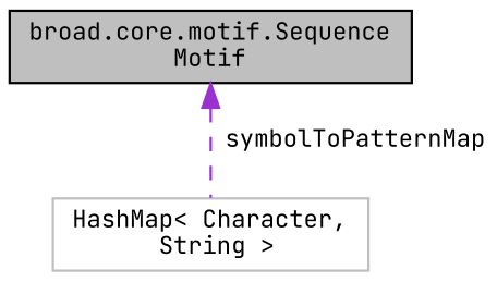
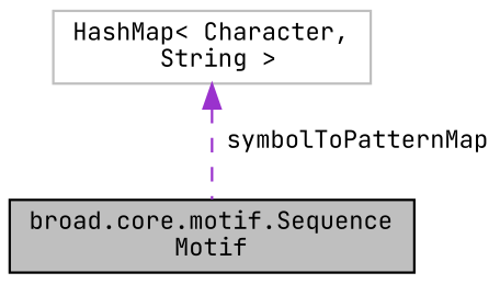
  digraph {
    fontname="JetBrains Mono"
    node [fontname="JetBrains Mono" fontsize=10 shape=record style=filled]
    n1 [color=black fillcolor=grey75 fontcolor=black height=0.2 label="broad.core.motif.Sequence\lMotif" width=0.4]
    n2 [color=grey75 fillcolor=white height=0.2 label="HashMap\< Character,\l String \>" width=0.4]
-   n1 -> n2 [color=darkorchid3 dir=back fontname="JetBrains Mono" fontsize=10 label=" symbolToPatternMap" labelfontname=Helvetica labelfontsize=10 style=dashed]
+   n2 -> n1 [color=darkorchid3 dir=back fontname="JetBrains Mono" fontsize=10 label=" symbolToPatternMap" labelfontname=Helvetica labelfontsize=10 style=dashed]
  }
